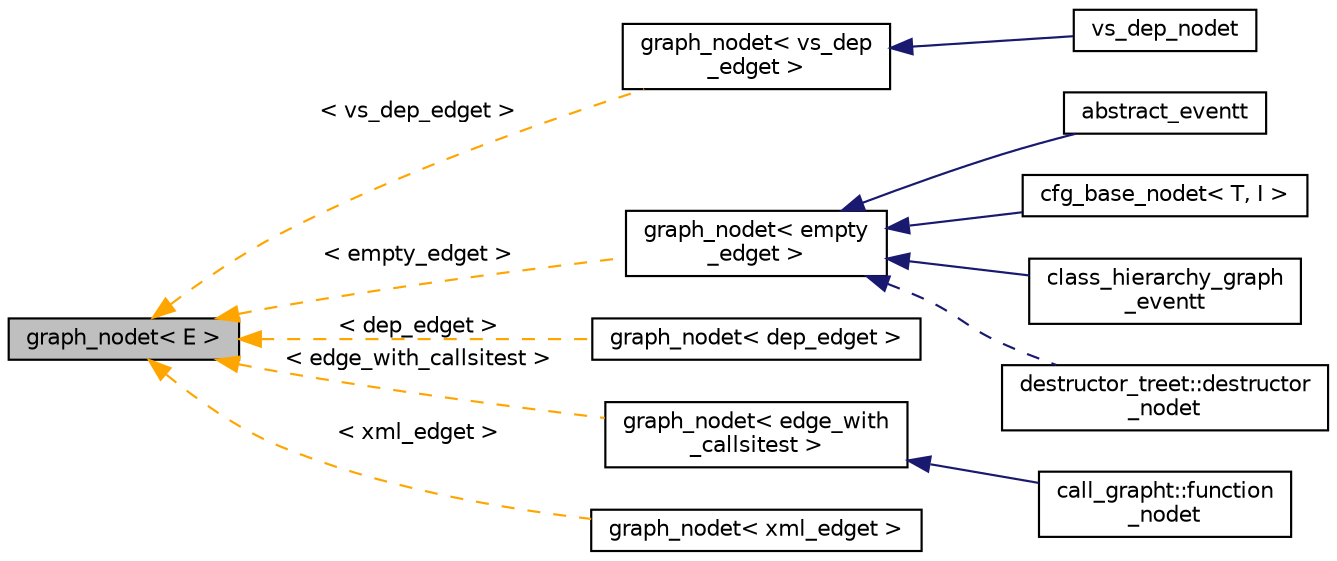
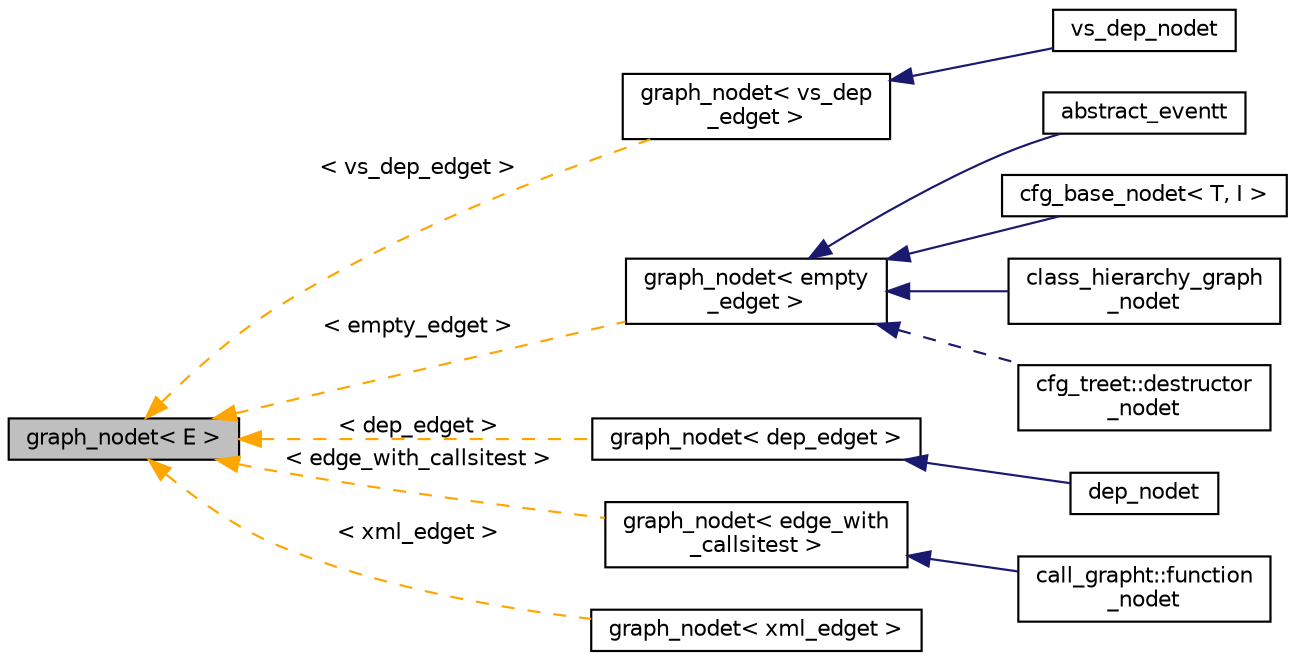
  digraph {
    rankdir=LR
    node [color=black fontname=Helvetica fontsize=10 shape=record]
    edge [color=midnightblue dir=back fontname=Helvetica fontsize=10 labelfontname=Helvetica labelfontsize=10 style=dashed]
    n1 [fillcolor=grey75 fontcolor=black height=0.2 label="graph_nodet\< E \>" style=filled width=0.4]
    n2 [height=0.2 label="graph_nodet\< vs_dep\l_edget \>" width=0.4]
    n3 [height=0.2 label="graph_nodet\< empty\l_edget \>" width=0.4]
    n4 [height=0.2 label="graph_nodet\< dep_edget \>" width=0.4]
    n5 [height=0.2 label="graph_nodet\< edge_with\l_callsitest \>" width=0.4]
    n6 [height=0.2 label="graph_nodet\< xml_edget \>" width=0.4]
    n7 [height=0.2 label=vs_dep_nodet width=0.4]
    n8 [height=0.2 label=abstract_eventt width=0.4]
    n9 [height=0.2 label="cfg_base_nodet\< T, I \>" width=0.4]
-   n10 [height=0.2 label="class_hierarchy_graph\l_eventt" width=0.4]
-   n11 [height=0.2 label="destructor_treet::destructor\l_nodet" width=0.4]
+   n10 [height=0.2 label="class_hierarchy_graph\l_nodet" width=0.4]
+   n11 [height=0.2 label="cfg_treet::destructor\l_nodet" width=0.4]
+   n12 [height=0.2 label=dep_nodet width=0.4]
    n13 [height=0.2 label="call_grapht::function\l_nodet" width=0.4]
    n1 -> n2 [color=orange label=" \< vs_dep_edget \>"]
    n1 -> n3 [color=orange label=" \< empty_edget \>"]
    n1 -> n4 [color=orange label=" \< dep_edget \>"]
    n1 -> n5 [color=orange label=" \< edge_with_callsitest \>"]
    n1 -> n6 [color=orange label=" \< xml_edget \>"]
    n2 -> n7 [style=solid]
    n3 -> n8 [style=solid]
    n3 -> n9 [style=solid]
    n3 -> n10 [style=solid]
    n3 -> n11
+   n4 -> n12 [style=solid]
    n5 -> n13 [style=solid]
  }
